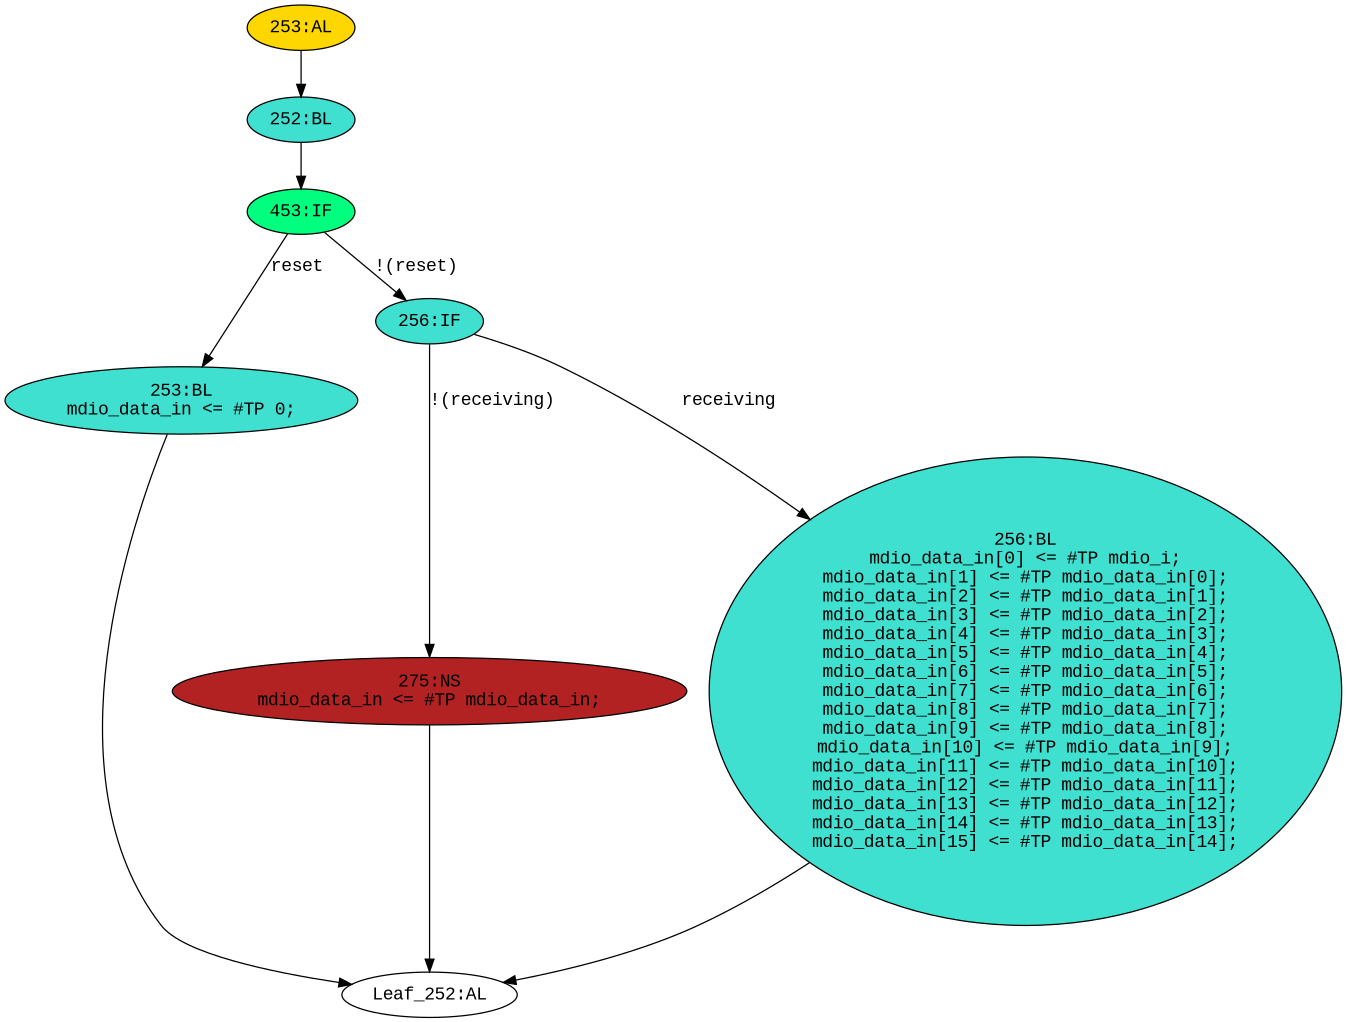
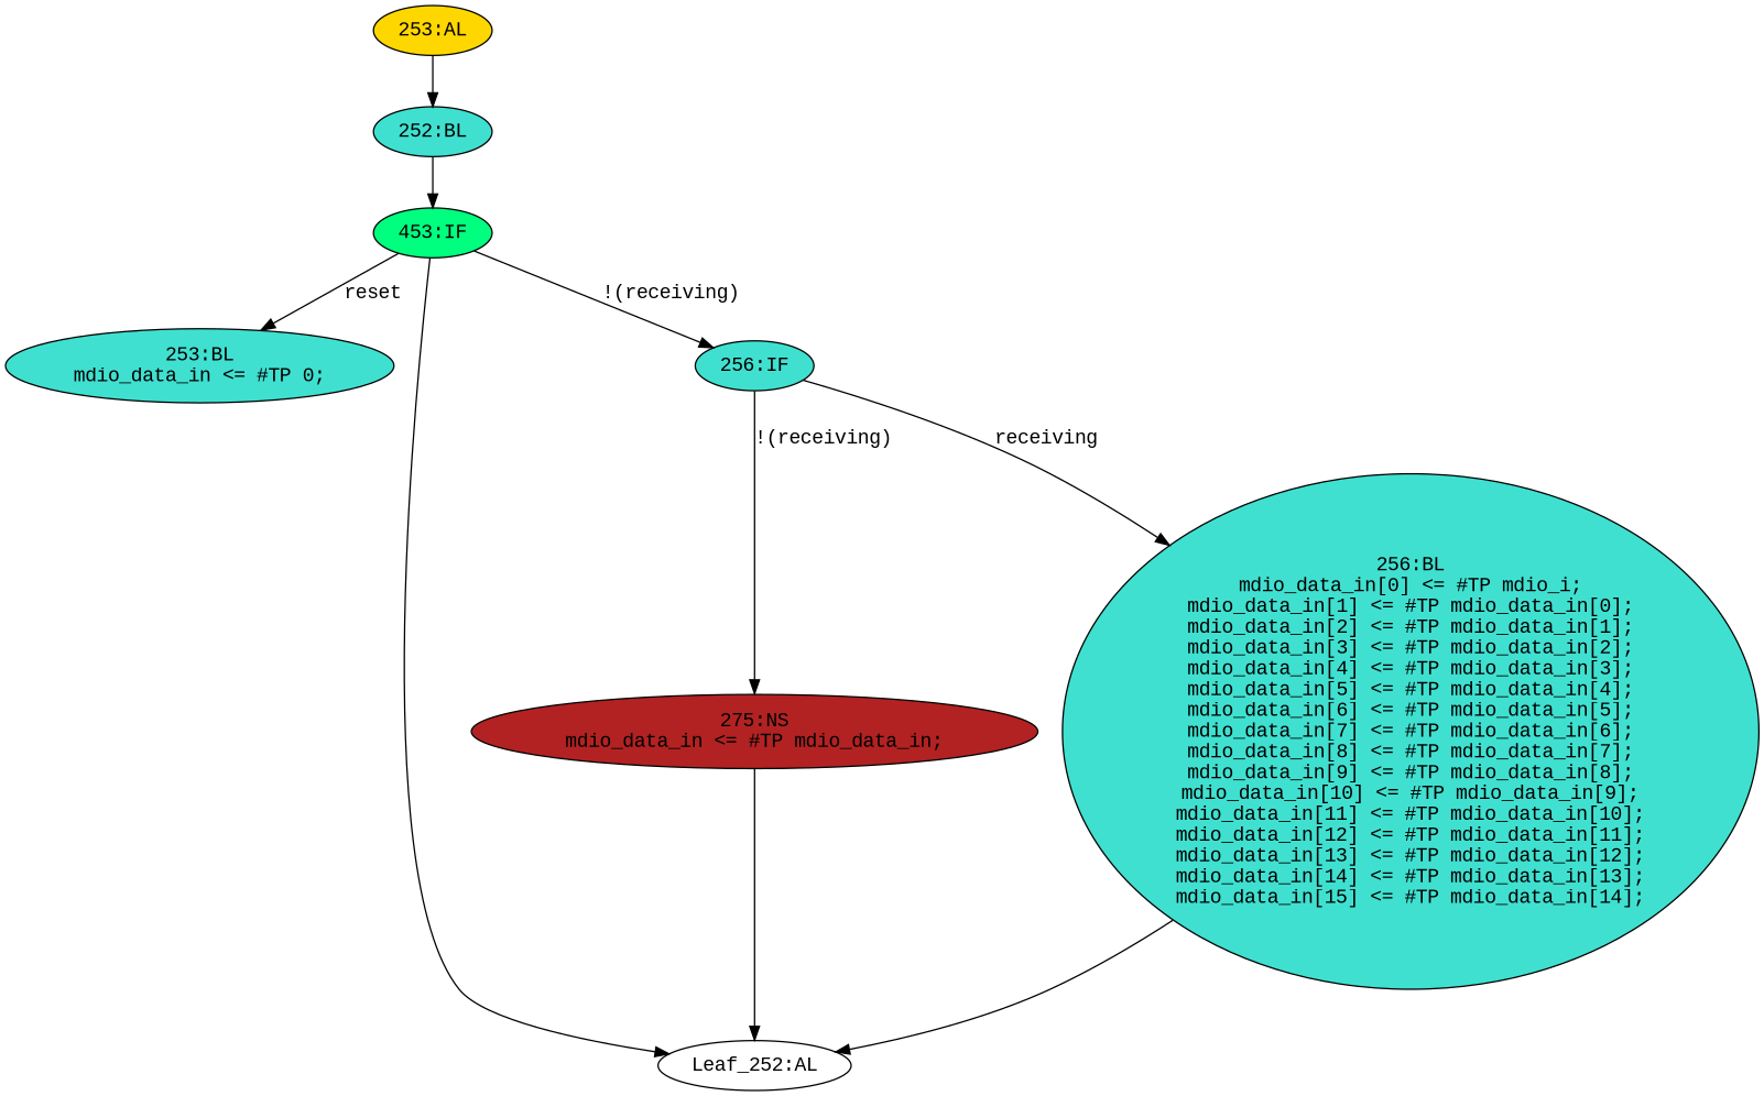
  strict digraph {
    fontname="Liberation Mono"
    node [fillcolor=turquoise fontname="Liberation Mono" statements="[]" style=filled typ=Block]
    edge [cond="[]" fontname="Liberation Mono" lineno=None]
    n1 [ast="<pyverilog.vparser.ast.Block object at 0x7f25c92f5ed0>" label="253:BL\nmdio_data_in <= #TP 0;" statements="[<pyverilog.vparser.ast.NonblockingSubstitution object at 0x7f25c92f5f10>]"]
    n2 [def_var="['mdio_data_in']" label="Leaf_252:AL" fillcolor="" statements="" style="" typ=""]
    n3 [ast="<pyverilog.vparser.ast.Block object at 0x7f25c92dd810>" label="252:BL"]
    n4 [ast="<pyverilog.vparser.ast.IfStatement object at 0x7f25c92dd850>" fillcolor=springgreen label="453:IF" typ=IfStatement]
    n5 [ast="<pyverilog.vparser.ast.IfStatement object at 0x7f25c92dd890>" label="256:IF" typ=IfStatement]
    n6 [ast="<pyverilog.vparser.ast.NonblockingSubstitution object at 0x7f25c92dd8d0>" fillcolor=firebrick label="275:NS\nmdio_data_in <= #TP mdio_data_in;" statements="[<pyverilog.vparser.ast.NonblockingSubstitution object at 0x7f25c92dd8d0>]" typ=NonblockingSubstitution]
    n7 [ast="<pyverilog.vparser.ast.Block object at 0x7f25c92ddb10>" label="256:BL\nmdio_data_in[0] <= #TP mdio_i;\nmdio_data_in[1] <= #TP mdio_data_in[0];\nmdio_data_in[2] <= #TP mdio_data_in[1];\nmdio_data_in[3] <= #TP mdio_data_in[2];\nmdio_data_in[4] <= #TP mdio_data_in[3];\nmdio_data_in[5] <= #TP mdio_data_in[4];\nmdio_data_in[6] <= #TP mdio_data_in[5];\nmdio_data_in[7] <= #TP mdio_data_in[6];\nmdio_data_in[8] <= #TP mdio_data_in[7];\nmdio_data_in[9] <= #TP mdio_data_in[8];\nmdio_data_in[10] <= #TP mdio_data_in[9];\nmdio_data_in[11] <= #TP mdio_data_in[10];\nmdio_data_in[12] <= #TP mdio_data_in[11];\nmdio_data_in[13] <= #TP mdio_data_in[12];\nmdio_data_in[14] <= #TP mdio_data_in[13];\nmdio_data_in[15] <= #TP mdio_data_in[14];" statements="[<pyverilog.vparser.ast.NonblockingSubstitution object at 0x7f25c92ddb50>, <pyverilog.vparser.ast.NonblockingSubstitution object at 0x7f25c92ddd90>, <pyverilog.vparser.ast.NonblockingSubstitution object at 0x7f25c92e4110>, <pyverilog.vparser.ast.NonblockingSubstitution object at 0x7f25c92d0e10>, <pyverilog.vparser.ast.NonblockingSubstitution object at 0x7f25c92e4710>, <pyverilog.vparser.ast.NonblockingSubstitution object at 0x7f25c92e4a50>, <pyverilog.vparser.ast.NonblockingSubstitution object at 0x7f25c92e4d90>, <pyverilog.vparser.ast.NonblockingSubstitution object at 0x7f25c92ec110>, <pyverilog.vparser.ast.NonblockingSubstitution object at 0x7f25c92ec450>, <pyverilog.vparser.ast.NonblockingSubstitution object at 0x7f25c92ec790>, <pyverilog.vparser.ast.NonblockingSubstitution object at 0x7f25c92ecad0>, <pyverilog.vparser.ast.NonblockingSubstitution object at 0x7f25c92ece10>, <pyverilog.vparser.ast.NonblockingSubstitution object at 0x7f25c92f5190>, <pyverilog.vparser.ast.NonblockingSubstitution object at 0x7f25c92f54d0>, <pyverilog.vparser.ast.NonblockingSubstitution object at 0x7f25c92f5810>, <pyverilog.vparser.ast.NonblockingSubstitution object at 0x7f25c92f5b50>]"]
    n8 [ast="<pyverilog.vparser.ast.Always object at 0x7f25c927e1d0>" clk_sens=False fillcolor=gold label="253:AL" sens="['mdc', 'reset']" typ=Always use_var="['reset', 'mdio_i', 'receiving', 'mdio_data_in']"]
-   n1 -> n2
+   n4 -> n2
    n3 -> n4
    n4 -> n1 [cond="['reset']" label=reset lineno=253]
-   n4 -> n5 [cond="['reset']" label="!(reset)" lineno=253]
+   n4 -> n5 [cond="['reset']" label="!(receiving)" lineno=253]
    n5 -> n6 [cond="['receiving']" label="!(receiving)" lineno=256]
    n5 -> n7 [cond="['receiving']" label=receiving lineno=256]
    n6 -> n2
    n7 -> n2
    n8 -> n3
  }
